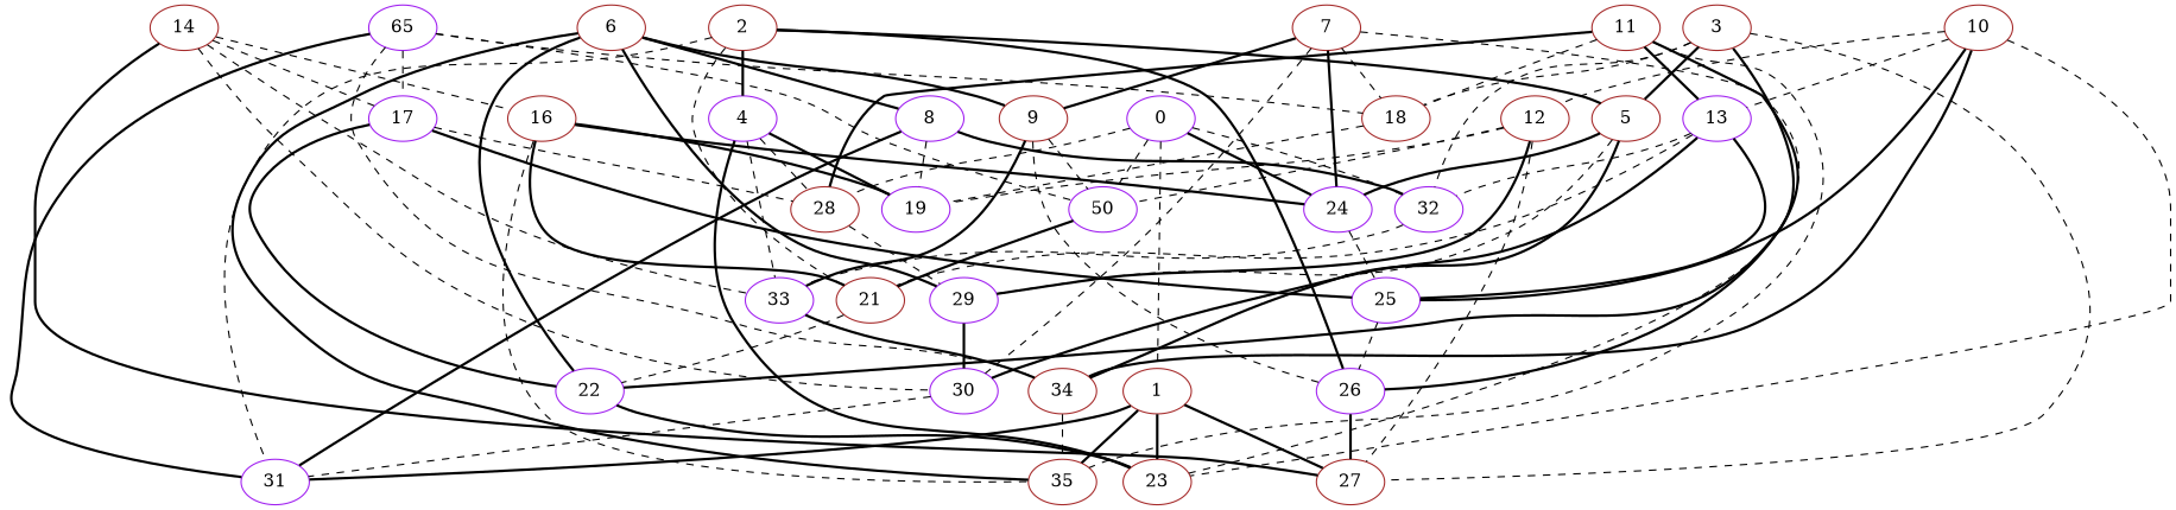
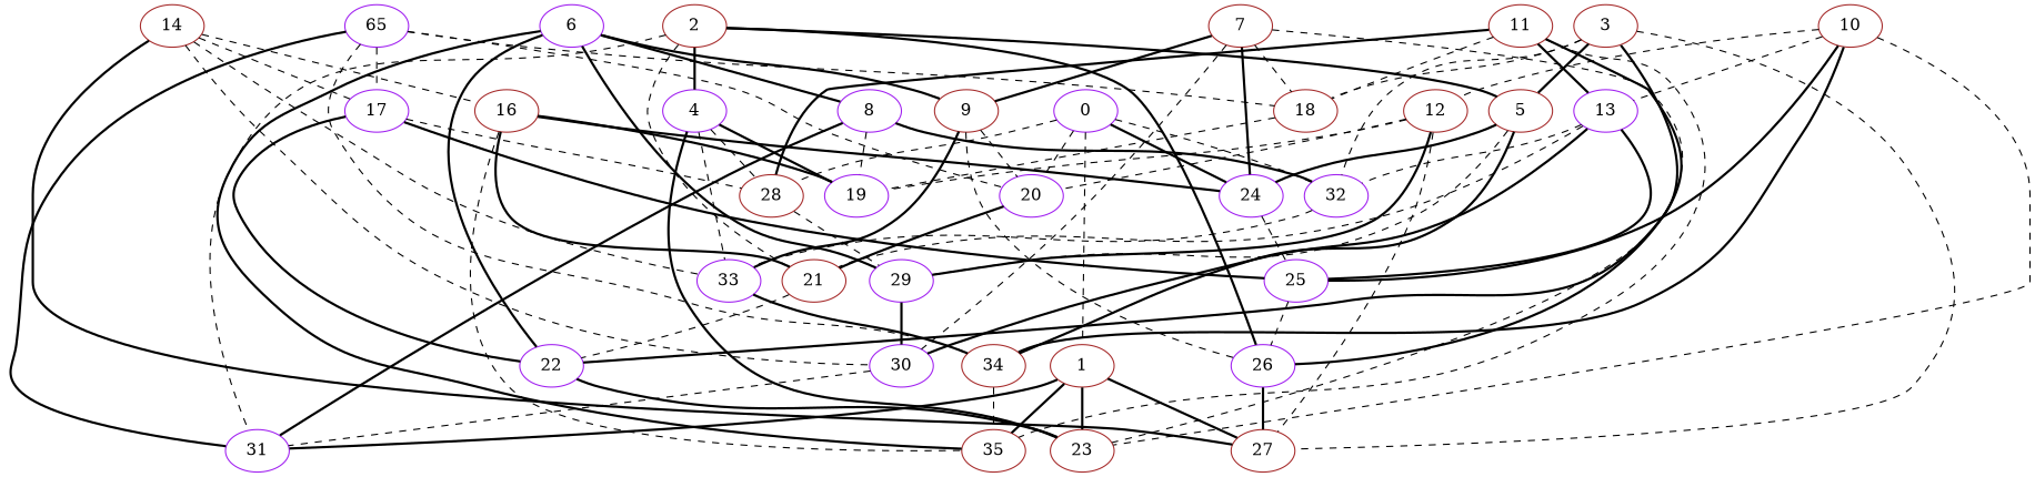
  graph {
    node [color=brown]
    edge [style=dashed]
    0 [color=purple]
    1
-   20 [color=purple label=50]
+   20 [color=purple]
    24 [color=purple]
    28
    32 [color=purple]
    23
    27
    31 [color=purple]
    35
    21
    25 [color=purple]
    29 [color=purple]
    33 [color=purple]
    2
    4 [color=purple]
    5
    26 [color=purple]
    19 [color=purple]
    34
    22 [color=purple]
    3
    18
    30 [color=purple]
-   6
+   6 [color=purple]
    8 [color=purple]
    9
    7
    10
    12
    13 [color=purple]
    11
    14
    16
    17 [color=purple]
    n36 [color=purple label=65]
    0 -- 1
    0 -- 20
    0 -- 24 [style=bold]
    0 -- 28
    0 -- 32
    1 -- 23 [style=bold]
    1 -- 27 [style=bold]
    1 -- 31 [style=bold]
    1 -- 35 [style=bold]
    20 -- 21 [style=bold]
    24 -- 25
    28 -- 29
    32 -- 33
    21 -- 22
    25 -- 26
    29 -- 30 [style=bold]
    33 -- 34 [style=bold]
    2 -- 31
    2 -- 21
    2 -- 4 [style=bold]
    2 -- 5 [style=bold]
    2 -- 26 [style=bold]
    4 -- 28
    4 -- 23 [style=bold]
    4 -- 33
    4 -- 19 [style=bold]
    5 -- 24 [style=bold]
    5 -- 29
    5 -- 34 [style=bold]
    26 -- 27 [style=bold]
    34 -- 35
    22 -- 23 [style=bold]
    3 -- 32
    3 -- 27
    3 -- 5 [style=bold]
    3 -- 22 [style=bold]
    3 -- 18
    18 -- 19
    30 -- 31
    6 -- 35 [style=bold]
    6 -- 29 [style=bold]
    6 -- 22 [style=bold]
    6 -- 8 [style=bold]
    6 -- 9 [style=bold]
    8 -- 32 [style=bold]
    8 -- 31 [style=bold]
    8 -- 19
    9 -- 20
    9 -- 33 [style=bold]
    9 -- 26
    7 -- 24 [style=bold]
    7 -- 23
    7 -- 18
    7 -- 30
    7 -- 9 [style=bold]
    10 -- 23
    10 -- 25 [style=bold]
    10 -- 34 [style=bold]
    10 -- 12
    10 -- 13
    12 -- 20
    12 -- 27
    12 -- 29 [style=bold]
    12 -- 19
    13 -- 32
    13 -- 21
    13 -- 25 [style=bold]
    13 -- 30 [style=bold]
    11 -- 28 [style=bold]
    11 -- 35
    11 -- 26 [style=bold]
    11 -- 18
    11 -- 13 [style=bold]
    14 -- 27 [style=bold]
    14 -- 33
    14 -- 30
    14 -- 16
    14 -- 17
    16 -- 24 [style=bold]
    16 -- 35
    16 -- 21 [style=bold]
    16 -- 19 [style=bold]
    17 -- 28
    17 -- 25 [style=bold]
    17 -- 22 [style=bold]
    n36 -- 20
    n36 -- 31 [style=bold]
    n36 -- 34
    n36 -- 18
    n36 -- 17
  }
